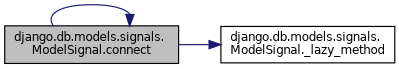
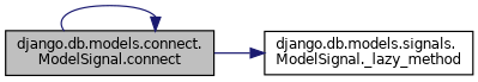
  digraph {
    rankdir=LR
    node [color=black fontname=Helvetica fontsize=10 shape=record style=filled]
    edge [color=midnightblue fontname=Helvetica fontsize=10 labelfontname=Helvetica labelfontsize=10 style=solid]
-   n1 [fillcolor=grey75 fontcolor=black height=0.2 label="django.db.models.signals.\lModelSignal.connect" width=0.4]
+   n1 [fillcolor=grey75 fontcolor=black height=0.2 label="django.db.models.connect.\lModelSignal.connect" width=0.4]
    n2 [fillcolor=white height=0.2 label="django.db.models.signals.\lModelSignal._lazy_method" width=0.4]
    n1 -> n1
    n1 -> n2
  }
